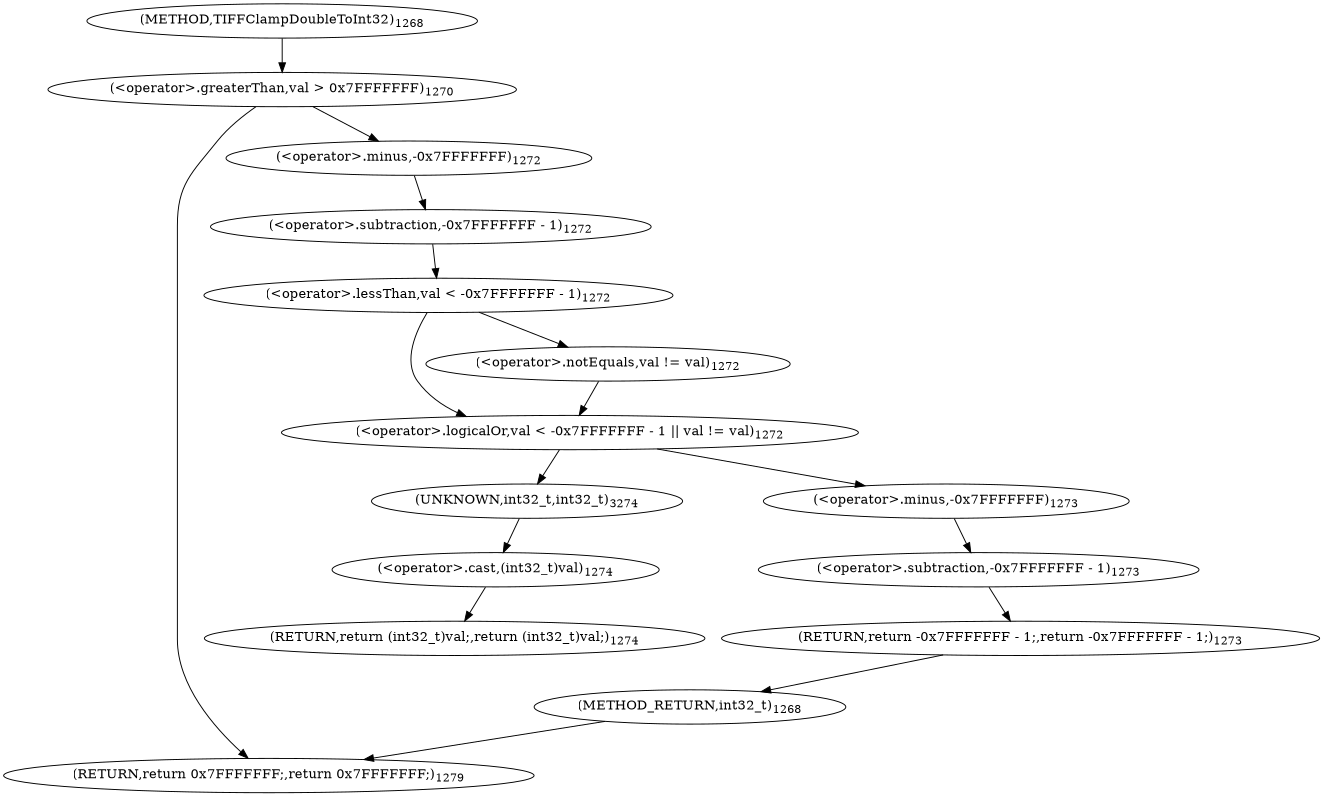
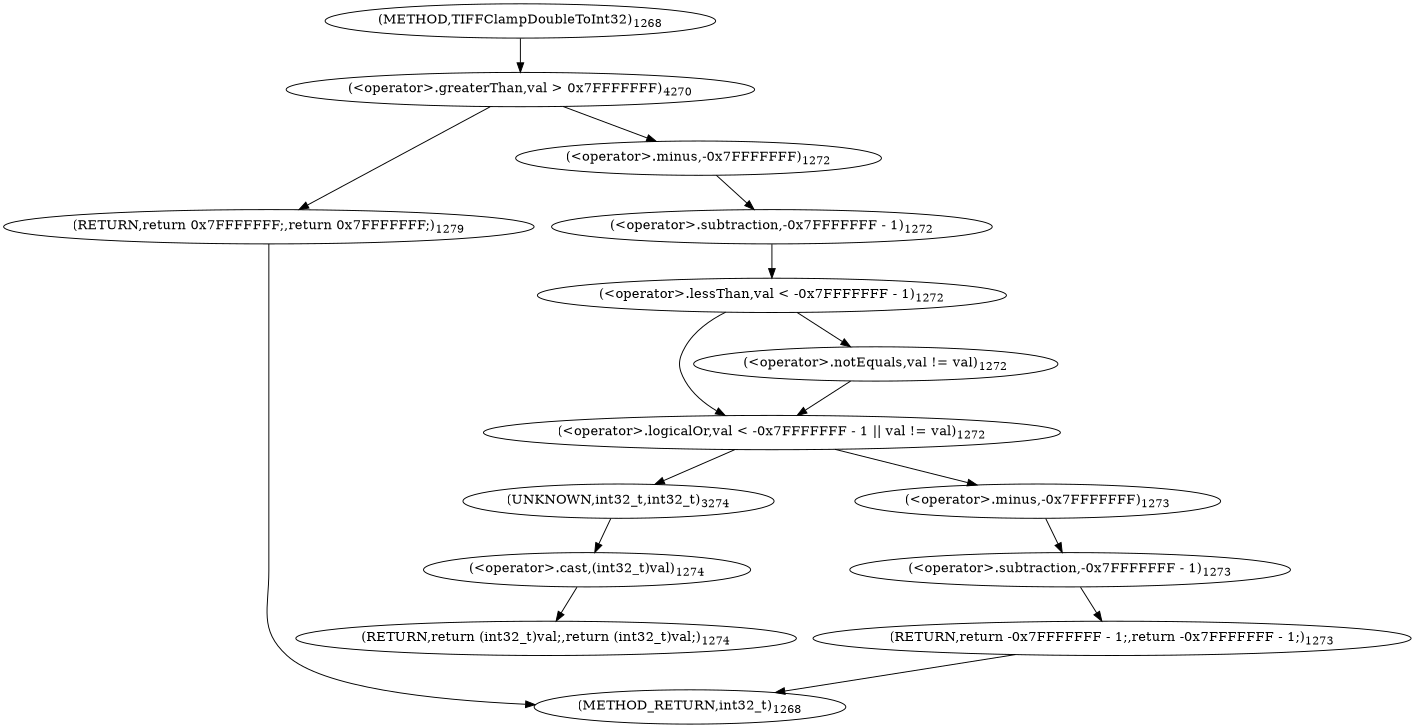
  digraph {
    n1 [label=<(RETURN,return (int32_t)val;,return (int32_t)val;)<SUB>1274</SUB>>]
    n2 [label=<(METHOD_RETURN,int32_t)<SUB>1268</SUB>>]
-   n3 [label=<(&lt;operator&gt;.greaterThan,val &gt; 0x7FFFFFFF)<SUB>1270</SUB>>]
+   n3 [label=<(&lt;operator&gt;.greaterThan,val &gt; 0x7FFFFFFF)<SUB>4270</SUB>>]
    n4 [label=<(RETURN,return 0x7FFFFFFF;,return 0x7FFFFFFF;)<SUB>1279</SUB>>]
    n5 [label=<(&lt;operator&gt;.minus,-0x7FFFFFFF)<SUB>1272</SUB>>]
    n6 [label=<(&lt;operator&gt;.subtraction,-0x7FFFFFFF - 1)<SUB>1272</SUB>>]
    n7 [label=<(&lt;operator&gt;.logicalOr,val &lt; -0x7FFFFFFF - 1 || val != val)<SUB>1272</SUB>>]
    n8 [label=<(UNKNOWN,int32_t,int32_t)<SUB>3274</SUB>>]
    n9 [label=<(&lt;operator&gt;.minus,-0x7FFFFFFF)<SUB>1273</SUB>>]
    n10 [label=<(&lt;operator&gt;.cast,(int32_t)val)<SUB>1274</SUB>>]
    n11 [label=<(&lt;operator&gt;.subtraction,-0x7FFFFFFF - 1)<SUB>1273</SUB>>]
    n12 [label=<(&lt;operator&gt;.lessThan,val &lt; -0x7FFFFFFF - 1)<SUB>1272</SUB>>]
    n13 [label=<(&lt;operator&gt;.notEquals,val != val)<SUB>1272</SUB>>]
    n14 [label=<(RETURN,return -0x7FFFFFFF - 1;,return -0x7FFFFFFF - 1;)<SUB>1273</SUB>>]
    n15 [label=<(METHOD,TIFFClampDoubleToInt32)<SUB>1268</SUB>>]
    n3 -> n4
    n3 -> n5
-   n2 -> n4
+   n4 -> n2
    n5 -> n6
    n6 -> n12
    n7 -> n8
    n7 -> n9
    n8 -> n10
    n9 -> n11
    n10 -> n1
    n11 -> n14
    n12 -> n7
    n12 -> n13
    n13 -> n7
    n14 -> n2
    n15 -> n3
  }
